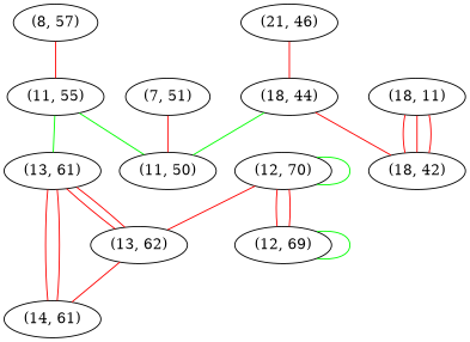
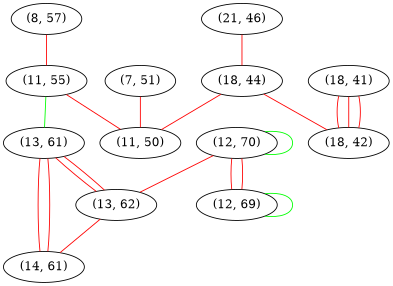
  graph {
    edge [color=red weight=1]
    "(21, 46)"
    "(18, 44)"
    "(11, 50)"
    "(18, 42)"
    n5 [label="(8, 57)"]
    "(11, 55)"
    "(13, 61)"
    "(13, 62)"
    "(14, 61)"
    "(12, 70)"
    "(12, 69)"
    "(7, 51)"
-   "(18, 41)" [label="(18, 11)"]
+   "(18, 41)"
    "(21, 46)" -- "(18, 44)"
-   "(18, 44)" -- "(11, 50)" [color=green]
+   "(18, 44)" -- "(11, 50)"
    "(18, 44)" -- "(18, 42)"
    n5 -- "(11, 55)"
-   "(11, 55)" -- "(11, 50)" [color=green]
+   "(11, 55)" -- "(11, 50)"
    "(11, 55)" -- "(13, 61)" [color=green]
    "(13, 61)" -- "(13, 62)"
    "(13, 61)" -- "(13, 62)"
    "(13, 61)" -- "(14, 61)"
    "(13, 61)" -- "(14, 61)"
    "(13, 62)" -- "(14, 61)"
    "(12, 70)" -- "(13, 62)"
    "(12, 70)" -- "(12, 70)" [color=green weight=2]
    "(12, 70)" -- "(12, 69)"
    "(12, 70)" -- "(12, 69)"
    "(12, 69)" -- "(12, 69)" [color=green weight=2]
    "(7, 51)" -- "(11, 50)"
    "(18, 41)" -- "(18, 42)"
    "(18, 41)" -- "(18, 42)"
    "(18, 41)" -- "(18, 42)"
  }
